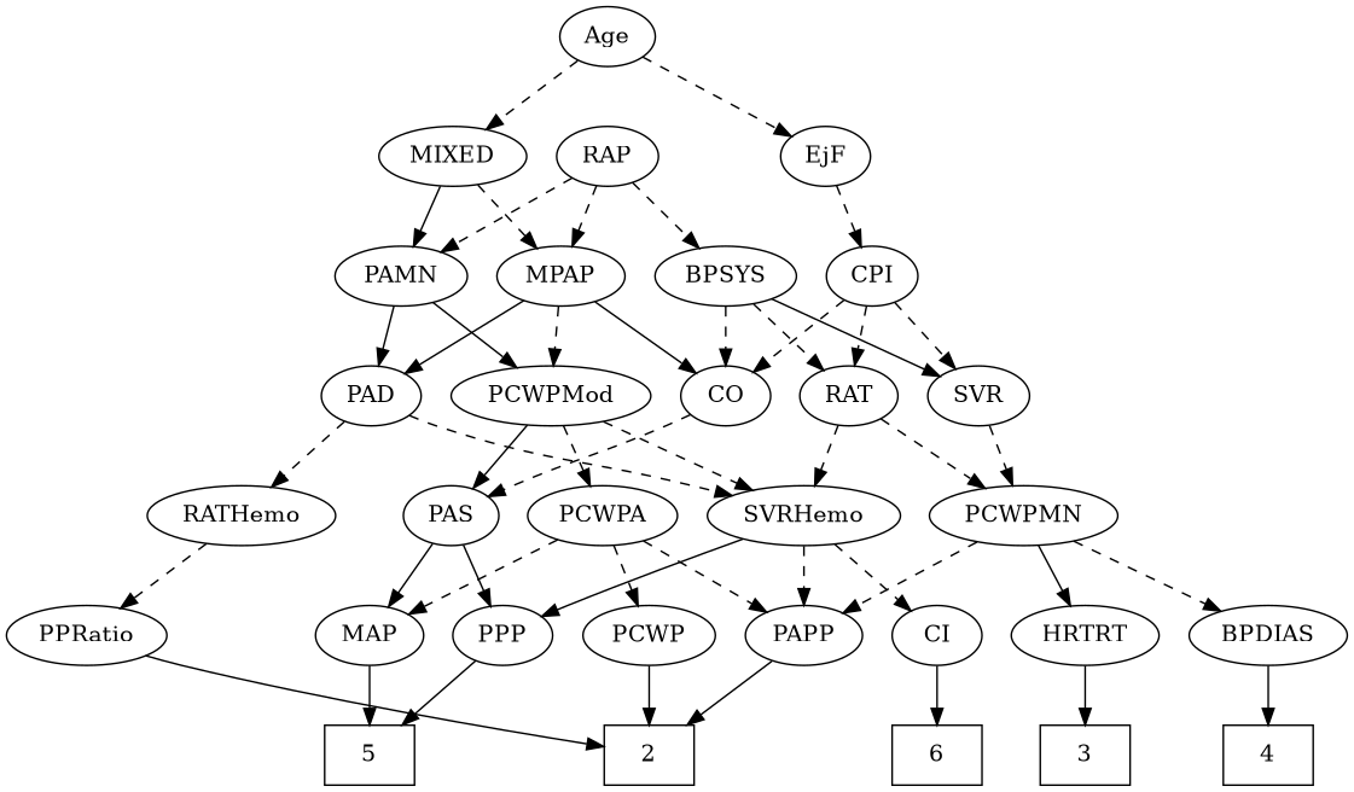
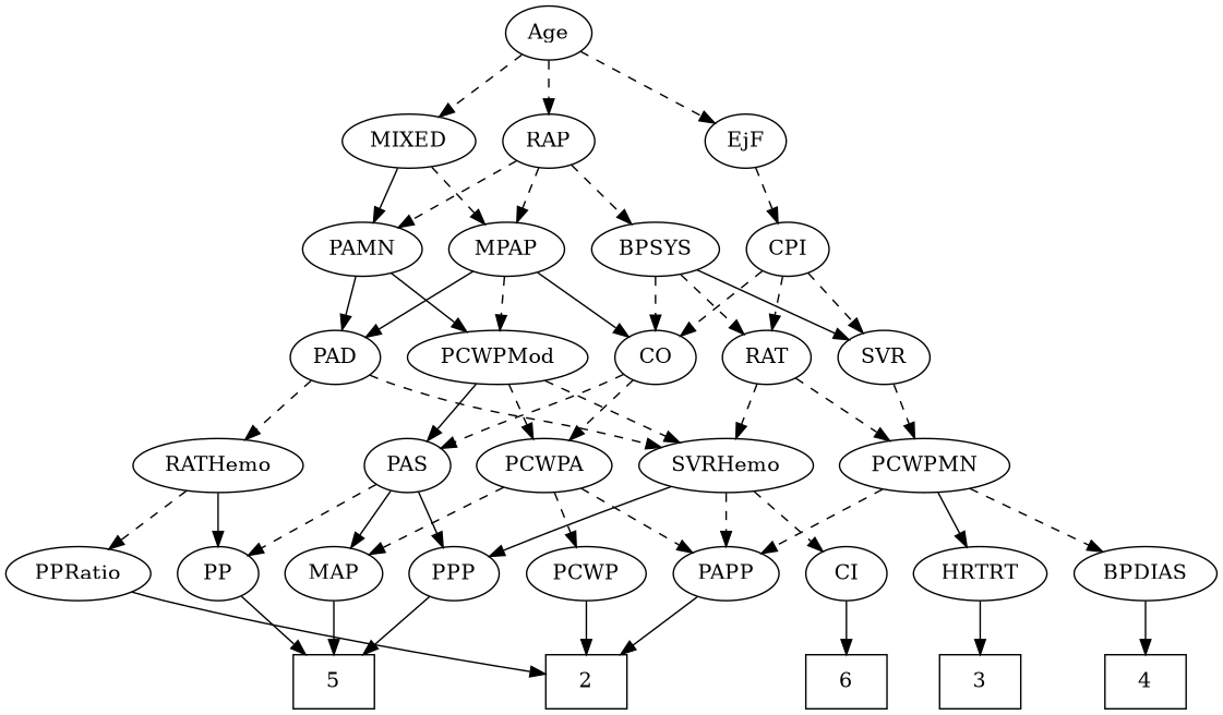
  strict digraph {
    edge [style=dashed]
    n1 [height=0.5 label=6 shape=box width=0.75]
    2 [height=0.5 shape=box width=0.75]
    3 [height=0.5 shape=box width=0.75]
    4 [height=0.5 shape=box width=0.75]
    5 [height=0.5 shape=box width=0.75]
    Age [height=0.5 width=0.75]
    EjF [height=0.5 width=0.75]
    RAP [height=0.5 width=0.77632]
    MIXED [height=0.5 width=1.1193]
    CPI [height=0.5 width=0.75]
    MPAP [height=0.5 width=0.97491]
    BPSYS [height=0.5 width=1.0471]
    PAMN [height=0.5 width=1.011]
    CO [height=0.5 width=0.75]
    RAT [height=0.5 width=0.75827]
    SVR [height=0.5 width=0.77632]
    PAD [height=0.5 width=0.79437]
    PCWPMod [height=0.5 width=1.4443]
    PAS [height=0.5 width=0.75]
    PCWPA [height=0.5 width=1.1555]
    SVRHemo [height=0.5 width=1.3902]
    PCWPMN [height=0.5 width=1.3902]
    RATHemo [height=0.5 width=1.3721]
+   PP [height=0.5 width=0.75]
    PPRatio [height=0.5 width=1.1013]
    PPP [height=0.5 width=0.75]
    PAPP [height=0.5 width=0.88464]
    CI [height=0.5 width=0.75]
    MAP [height=0.5 width=0.84854]
    PCWP [height=0.5 width=0.97491]
    BPDIAS [height=0.5 width=1.1735]
    HRTRT [height=0.5 width=1.1013]
    Age -> EjF
+   Age -> RAP
    Age -> MIXED
    EjF -> CPI
    RAP -> MPAP
    RAP -> BPSYS
    RAP -> PAMN
    MIXED -> MPAP
    MIXED -> PAMN [style=solid]
    CPI -> CO
    CPI -> RAT
    CPI -> SVR
    MPAP -> CO [style=solid]
    MPAP -> PAD [style=solid]
    MPAP -> PCWPMod
    BPSYS -> CO
    BPSYS -> RAT
    BPSYS -> SVR [style=solid]
    PAMN -> PAD [style=solid]
    PAMN -> PCWPMod [style=solid]
    CO -> PAS
+   CO -> PCWPA
    RAT -> SVRHemo
    RAT -> PCWPMN
    SVR -> PCWPMN
    PAD -> SVRHemo
    PAD -> RATHemo
    PCWPMod -> PAS [style=solid]
    PCWPMod -> PCWPA
    PCWPMod -> SVRHemo
+   PAS -> PP
    PAS -> PPP [style=solid]
    PAS -> MAP [style=solid]
    PCWPA -> PAPP
    PCWPA -> MAP
    PCWPA -> PCWP
    SVRHemo -> PPP [style=solid]
    SVRHemo -> PAPP
    SVRHemo -> CI
    PCWPMN -> PAPP
    PCWPMN -> BPDIAS
    PCWPMN -> HRTRT [style=solid]
+   RATHemo -> PP [style=solid]
    RATHemo -> PPRatio
+   PP -> 5 [style=solid]
    PPRatio -> 2 [style=solid]
    PPP -> 5 [style=solid]
    PAPP -> 2 [style=solid]
    CI -> n1 [style=solid]
    MAP -> 5 [style=solid]
    PCWP -> 2 [style=solid]
    BPDIAS -> 4 [style=solid]
    HRTRT -> 3 [style=solid]
  }
